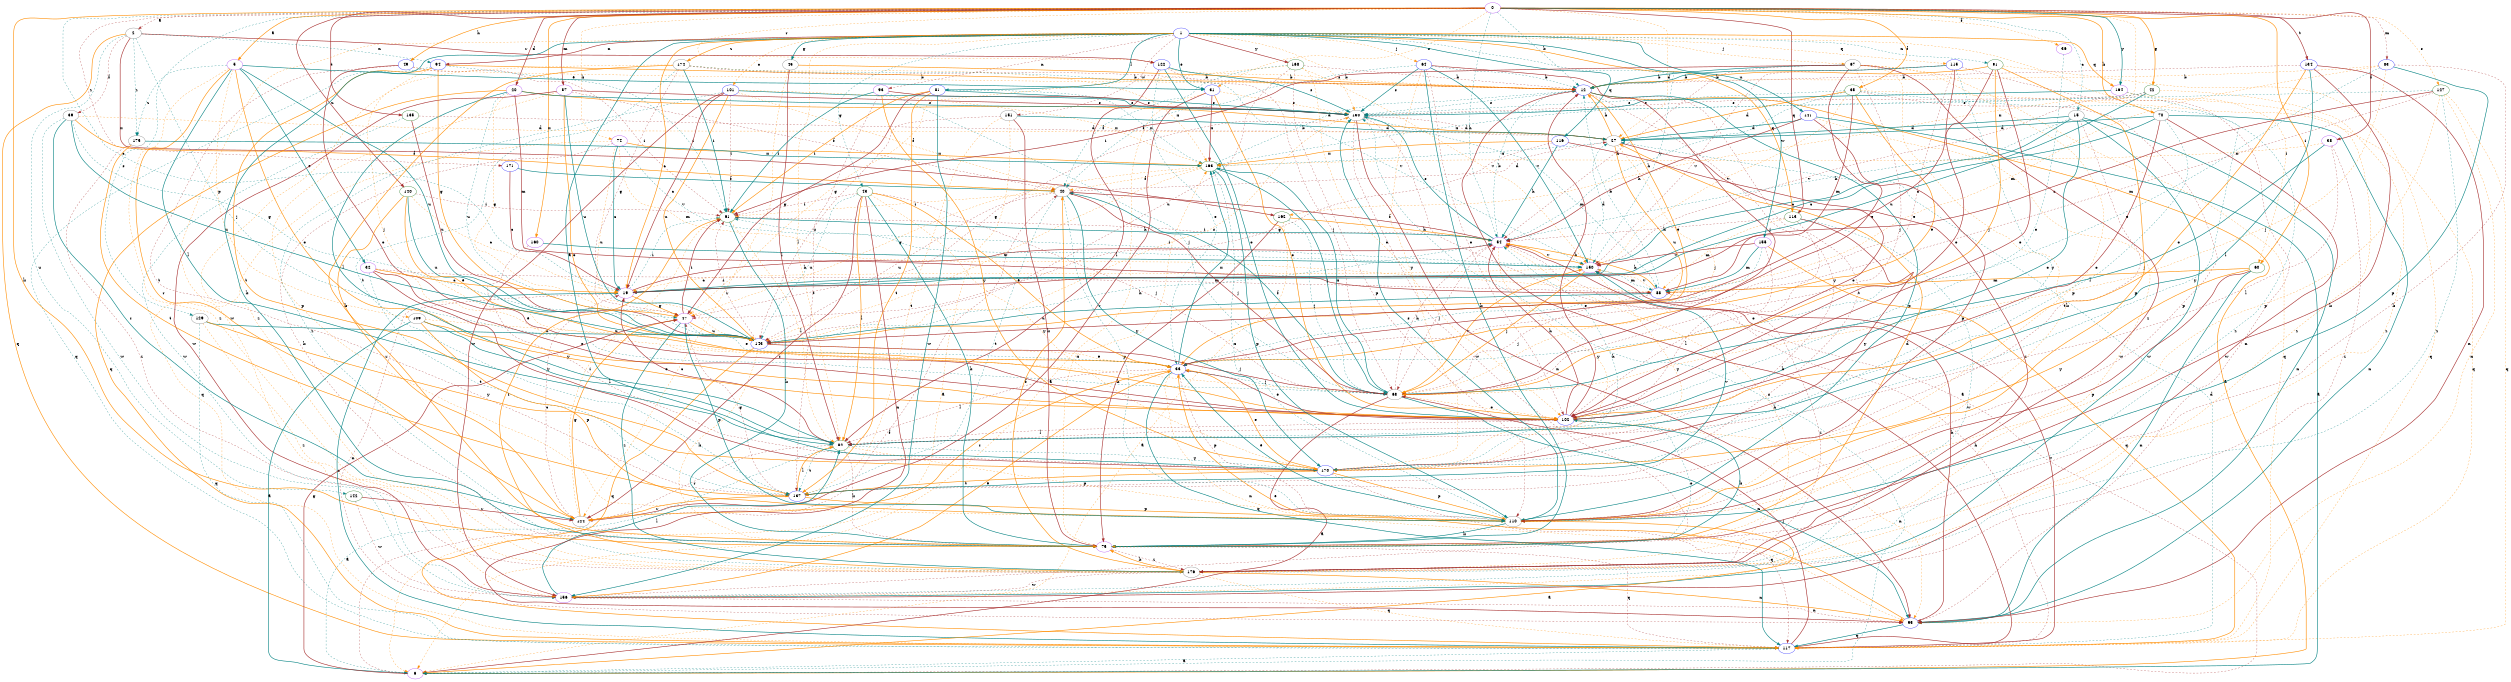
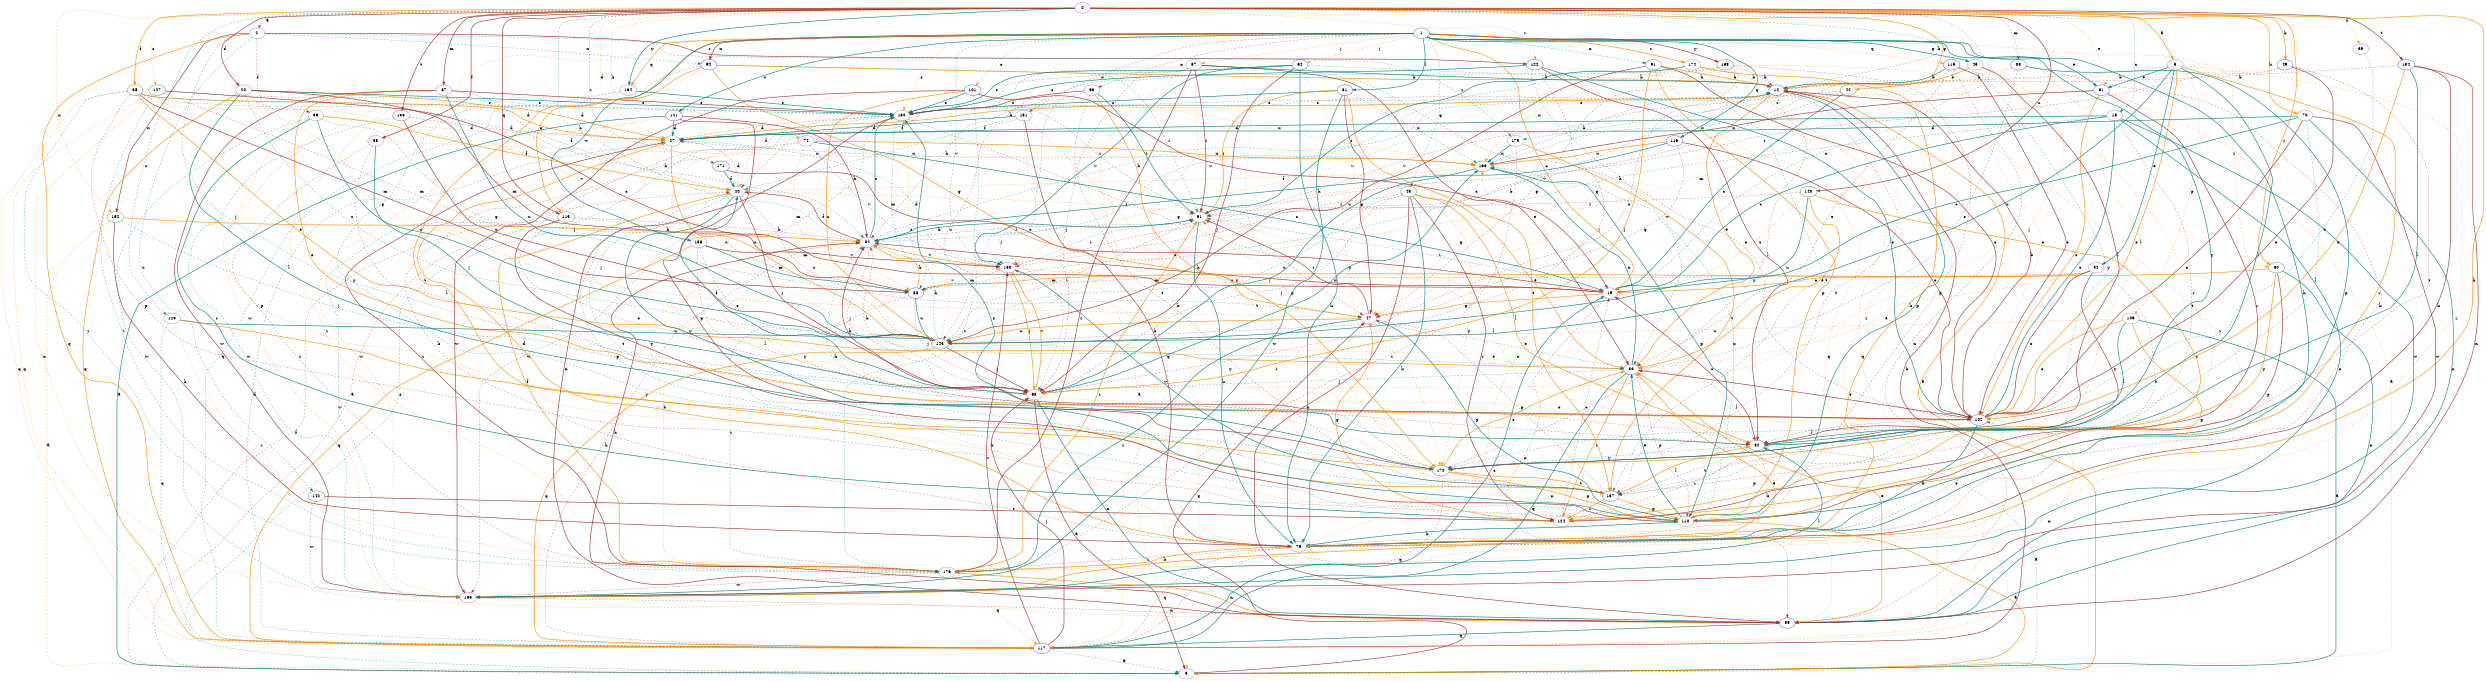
  strict digraph {
    node [color=blue]
    edge [color=darkorange style=dashed]
    0 [color=purple]
    2 [color=gray40]
    5 [color=purple]
    12
    15 [color=gray40]
    19 [color=purple]
    20 [color=purple]
    27 [color=gray40]
    31
    35 [color=darkgreen]
    36 [color=purple]
    38 [color=purple]
    42 [color=darkgreen]
    49
    54 [color=purple]
    60 [color=darkgreen]
    70 [color=gray40]
    74 [color=purple]
    75 [color=purple]
    83
    87 [color=purple]
    113 [color=darkgreen]
    122
    127 [color=darkgreen]
    129 [color=gray40]
    134
    135 [color=darkgreen]
    140 [color=darkgreen]
-   160 [color=purple]
    162 [color=darkgreen]
    164 [color=purple]
    171
    94
    39 [color=gray40]
    68 [color=gray40]
    117
    142 [color=darkgreen]
    175 [color=gray40]
    82 [color=darkgreen]
    32 [color=purple]
    102
    109 [color=gray40]
    124 [color=gray40]
    143
    176 [color=gray40]
    130 [color=gray40]
    170
    6 [color=purple]
    33
    110 [color=gray40]
    137
    156 [color=purple]
    95
    47 [color=purple]
    61 [color=darkgreen]
    88
    163 [color=darkgreen]
    150 [color=purple]
    40 [color=gray40]
    1
    43 [color=darkgreen]
    45 [color=gray40]
    64
    67 [color=gray40]
    81
    91 [color=darkgreen]
    93 [color=purple]
    101
    115
    116
    141
    151 [color=gray40]
    155 [color=purple]
    168 [color=darkgreen]
    174 [color=gray40]
    0 -> 2 [color=brown label=a]
    0 -> 5 [label=a style=bold]
    0 -> 12 [color=teal label=b]
    0 -> 15 [color=teal label=c]
    0 -> 19 [color=teal label=c]
    0 -> 20 [color=brown label=d style=bold]
    0 -> 27 [label=d]
    0 -> 31 [label=e]
    0 -> 35 [label=f style=bold]
    0 -> 36 [label=f]
    0 -> 38 [color=brown label=f style=bold]
    0 -> 42 [label=g style=bold]
    0 -> 49 [label=h style=bold]
    0 -> 54 [color=teal label=h]
    0 -> 60 [label=i style=bold]
    0 -> 70 [label=k style=bold]
    0 -> 74 [label=k]
    0 -> 75 [label=k style=bold]
    0 -> 83 [color=brown label=m]
    0 -> 87 [color=brown label=m style=bold]
    0 -> 113 [color=brown label=q style=bold]
    0 -> 122 [label=r]
    0 -> 127 [label=s]
    0 -> 129 [color=teal label=s]
    0 -> 134 [color=brown label=t style=bold]
    0 -> 135 [color=brown label=t style=bold]
    0 -> 140 [color=brown label=u style=bold]
-   0 -> 160 [label=x style=bold]
    0 -> 162 [label=x]
    0 -> 164 [color=teal label=y style=bold]
    0 -> 171 [color=brown label=z]
    2 -> 122 [color=brown label=r style=bold]
    2 -> 162 [color=brown label=x style=bold]
    2 -> 94 [color=teal label=n]
    2 -> 39 [color=brown label=f]
    2 -> 68 [color=teal label=j]
    2 -> 117 [label=q style=bold]
    2 -> 142 [color=teal label=u]
    2 -> 175 [color=teal label=z]
    5 -> 31 [color=teal label=e style=bold]
    5 -> 175 [color=teal label=z]
    5 -> 82 [color=teal label=l style=bold]
    5 -> 32 [color=teal label=e style=bold]
    5 -> 102 [label=o style=bold]
    5 -> 109 [label=p]
    5 -> 124 [label=r style=bold]
    5 -> 143 [color=teal label=u style=bold]
    5 -> 176 [label=z]
    12 -> 130 [color=teal label=s]
    12 -> 170 [color=brown label=y]
    12 -> 6 [label=a style=bold]
    12 -> 33 [label=e style=bold]
    12 -> 110 [color=teal label=p style=bold]
    12 -> 137 [color=brown label=t]
    15 -> 19 [color=teal label=c style=bold]
    15 -> 27 [color=teal label=d style=bold]
    15 -> 54 [color=teal label=h]
    15 -> 102 [color=teal label=o style=bold]
    15 -> 137 [color=brown label=t]
    15 -> 156 [color=teal label=w style=bold]
    15 -> 95 [color=teal label=n style=bold]
    19 -> 54 [color=brown label=h style=bold]
    19 -> 95 [color=brown label=n]
    19 -> 47 [label=g style=bold]
    19 -> 61 [color=teal label=i]
    20 -> 27 [label=d style=bold]
    20 -> 117 [label=q style=bold]
    20 -> 82 [color=teal label=l style=bold]
    20 -> 143 [color=teal label=u]
    20 -> 130 [color=teal label=s style=bold]
    20 -> 47 [label=g]
    20 -> 88 [color=brown label=m style=bold]
    27 -> 12 [label=b style=bold]
    27 -> 68 [label=j]
    27 -> 143 [label=u style=bold]
    27 -> 176 [color=brown label=z style=bold]
    27 -> 163 [color=teal label=x]
    31 -> 102 [label=o style=bold]
    31 -> 124 [color=brown label=r style=bold]
    31 -> 130 [label=s]
    31 -> 6 [label=a]
    31 -> 163 [color=brown label=x style=bold]
    35 -> 27 [label=d style=bold]
    35 -> 54 [color=teal label=h]
    35 -> 117 [label=q]
    35 -> 176 [color=teal label=z]
    35 -> 130 [color=teal label=s]
    35 -> 33 [label=e style=bold]
    35 -> 110 [color=brown label=p]
    35 -> 88 [color=brown label=m style=bold]
    35 -> 150 [label=v]
    36 -> 102 [color=teal label=o]
    38 -> 68 [color=teal label=j style=bold]
    38 -> 82 [color=brown label=l]
    38 -> 176 [color=brown label=z]
    38 -> 163 [label=x]
    42 -> 19 [color=teal label=c style=bold]
    42 -> 176 [label=z]
    42 -> 130 [color=brown label=s]
    42 -> 163 [color=teal label=x]
    42 -> 150 [color=brown label=v]
    49 -> 12 [label=b]
    49 -> 102 [color=brown label=o style=bold]
    49 -> 137 [color=brown label=t]
    49 -> 61 [color=brown label=i]
    54 -> 12 [color=teal label=b]
    54 -> 68 [color=brown label=j]
    54 -> 130 [color=teal label=s style=bold]
    54 -> 170 [label=y]
    54 -> 61 [color=brown label=i]
    54 -> 150 [label=v style=bold]
    54 -> 40 [color=brown label=f style=bold]
    60 -> 170 [label=y style=bold]
    60 -> 110 [color=brown label=p style=bold]
    60 -> 95 [color=teal label=n style=bold]
    60 -> 88 [label=m style=bold]
    70 -> 19 [color=teal label=c style=bold]
    70 -> 27 [color=teal label=d style=bold]
    70 -> 82 [color=teal label=l]
    70 -> 102 [color=brown label=o style=bold]
    70 -> 156 [color=brown label=w style=bold]
    70 -> 95 [color=teal label=n style=bold]
    74 -> 19 [color=teal label=c style=bold]
    74 -> 75 [color=brown label=k]
-   74 -> 117 [label=q]
+   174 -> 117 [label=q]
    74 -> 143 [label=u]
    74 -> 88 [label=m]
    74 -> 163 [label=x style=bold]
    74 -> 150 [color=teal label=v]
    75 -> 27 [label=d style=bold]
    75 -> 117 [color=brown label=q]
    75 -> 102 [color=teal label=o]
    75 -> 176 [color=brown label=z]
    75 -> 163 [label=x]
    83 -> 12 [label=b]
    83 -> 75 [color=brown label=k]
    83 -> 68 [label=j]
    83 -> 33 [color=teal label=e]
    83 -> 110 [color=teal label=p style=bold]
    83 -> 88 [label=m]
    87 -> 102 [label=o style=bold]
    87 -> 143 [color=teal label=u style=bold]
    87 -> 130 [color=brown label=s style=bold]
    87 -> 110 [label=p]
    87 -> 156 [color=brown label=w style=bold]
    87 -> 40 [color=brown label=f]
    113 -> 54 [color=brown label=h]
    113 -> 102 [color=brown label=o]
    113 -> 170 [color=brown label=y style=bold]
    113 -> 156 [color=teal label=w]
    113 -> 88 [label=m]
    122 -> 12 [label=b]
    122 -> 68 [color=brown label=j]
    122 -> 82 [color=brown label=l style=bold]
    122 -> 102 [color=teal label=o style=bold]
    122 -> 130 [color=teal label=s style=bold]
-   122 -> 33 [color=teal label=e]
+   122 -> 33 [color=teal label=w]
    127 -> 19 [color=brown label=c style=bold]
    127 -> 117 [label=q]
    127 -> 176 [color=teal label=z]
    127 -> 130 [color=teal label=s]
-   127 -> 110 [label=p]
    127 -> 95 [label=n]
    127 -> 88 [color=brown label=m]
    129 -> 117 [color=teal label=q]
    129 -> 143 [color=teal label=u style=bold]
    129 -> 176 [label=z]
    129 -> 170 [label=y style=bold]
    134 -> 12 [color=brown label=b]
    134 -> 75 [color=brown label=k style=bold]
    134 -> 82 [color=teal label=l style=bold]
    134 -> 102 [label=o style=bold]
    134 -> 95 [color=brown label=n style=bold]
    135 -> 27 [color=brown label=d]
    135 -> 143 [color=brown label=u style=bold]
    135 -> 156 [color=teal label=w]
    140 -> 19 [label=c]
    140 -> 124 [label=r style=bold]
    140 -> 143 [color=teal label=u style=bold]
    140 -> 33 [label=e style=bold]
    140 -> 61 [color=brown label=i]
-   160 -> 170 [color=brown label=y]
-   160 -> 150 [color=teal label=v style=bold]
    162 -> 54 [label=h style=bold]
    162 -> 75 [color=brown label=k style=bold]
    162 -> 68 [color=teal label=j]
    162 -> 6 [label=a]
    164 -> 176 [label=z]
    164 -> 130 [color=teal label=s style=bold]
    164 -> 170 [color=teal label=y]
    171 -> 19 [color=brown label=c style=bold]
    171 -> 40 [color=teal label=f style=bold]
    94 -> 12 [label=b style=bold]
    94 -> 68 [label=j]
    94 -> 117 [color=teal label=q]
    94 -> 137 [label=t style=bold]
    94 -> 47 [label=g style=bold]
    94 -> 61 [color=teal label=i]
    39 -> 27 [label=d]
    39 -> 124 [color=teal label=r style=bold]
    39 -> 143 [color=teal label=u style=bold]
    39 -> 156 [color=teal label=w]
    39 -> 47 [color=teal label=g]
    39 -> 40 [label=f style=bold]
    68 -> 54 [color=brown label=h]
    68 -> 102 [label=o]
    68 -> 6 [color=brown label=a style=bold]
    68 -> 95 [color=teal label=n style=bold]
    68 -> 163 [color=teal label=x style=bold]
    68 -> 150 [label=v style=bold]
    68 -> 40 [color=teal label=f style=bold]
    117 -> 12 [color=brown label=b style=bold]
    117 -> 19 [color=teal label=c style=bold]
    117 -> 27 [color=teal label=d]
    117 -> 54 [color=brown label=h]
    117 -> 68 [color=brown label=j style=bold]
    117 -> 6 [color=teal label=a]
    117 -> 150 [color=brown label=v style=bold]
    142 -> 124 [color=brown label=r style=bold]
    142 -> 156 [color=brown label=w]
    175 -> 176 [color=brown label=z]
    175 -> 137 [label=t style=bold]
    175 -> 163 [color=teal label=x style=bold]
    82 -> 19 [color=brown label=c style=bold]
    82 -> 75 [color=brown label=k]
    82 -> 124 [color=brown label=r]
    82 -> 170 [color=teal label=y]
    82 -> 6 [color=teal label=a]
    82 -> 110 [label=p]
    82 -> 137 [color=teal label=t]
    32 -> 19 [label=c style=bold]
    32 -> 102 [color=brown label=o style=bold]
    32 -> 170 [color=brown label=y style=bold]
    32 -> 33 [label=e]
    32 -> 137 [color=teal label=t]
    32 -> 88 [color=brown label=m]
    102 -> 12 [color=brown label=b style=bold]
    102 -> 54 [color=brown label=h style=bold]
    102 -> 75 [color=teal label=k style=bold]
    102 -> 82 [color=brown label=l]
    102 -> 33 [color=brown label=e style=bold]
    102 -> 95 [label=n]
    109 -> 82 [color=teal label=l style=bold]
    109 -> 102 [label=o style=bold]
    109 -> 143 [label=u]
    109 -> 6 [color=teal label=a style=bold]
    109 -> 110 [label=p style=bold]
    124 -> 19 [color=brown label=c]
    124 -> 47 [label=g style=bold]
    124 -> 61 [label=i]
    143 -> 54 [color=teal label=h]
    143 -> 75 [label=k]
    143 -> 68 [color=brown label=j style=bold]
    143 -> 117 [label=q style=bold]
    143 -> 130 [label=s]
    143 -> 33 [label=e]
    143 -> 61 [color=brown label=i]
    176 -> 54 [label=h]
    176 -> 75 [label=k style=bold]
    176 -> 117 [label=q]
    176 -> 156 [color=brown label=w]
    176 -> 95 [label=n style=bold]
    176 -> 61 [label=i style=bold]
    176 -> 40 [label=f style=bold]
    130 -> 27 [color=brown label=d]
    130 -> 6 [color=brown label=a]
    130 -> 156 [color=brown label=w]
    130 -> 95 [color=brown label=n style=bold]
    130 -> 47 [color=brown label=g]
    130 -> 88 [color=teal label=m]
    170 -> 54 [color=teal label=h]
    170 -> 117 [color=brown label=q]
    170 -> 33 [label=e style=bold]
    170 -> 110 [label=p style=bold]
    170 -> 137 [label=t style=bold]
    6 -> 130 [color=teal label=s]
    6 -> 47 [color=brown label=g style=bold]
    6 -> 40 [color=brown label=f]
    33 -> 68 [color=teal label=j]
    33 -> 117 [color=teal label=q style=bold]
    33 -> 82 [color=brown label=l]
    33 -> 124 [label=r style=bold]
    33 -> 110 [color=brown label=p]
    33 -> 95 [label=n]
    33 -> 163 [color=teal label=x style=bold]
    110 -> 75 [color=teal label=k style=bold]
    110 -> 130 [color=teal label=s style=bold]
    110 -> 6 [label=a style=bold]
    110 -> 33 [color=teal label=e style=bold]
    110 -> 163 [color=teal label=x]
    137 -> 82 [label=l style=bold]
    137 -> 124 [label=r style=bold]
    137 -> 110 [label=p style=bold]
    137 -> 47 [color=brown label=g]
    137 -> 150 [color=teal label=v style=bold]
    156 -> 82 [color=teal label=l style=bold]
    156 -> 33 [label=e style=bold]
    156 -> 95 [color=brown label=n]
    95 -> 54 [color=brown label=h style=bold]
    95 -> 117 [color=teal label=q style=bold]
    95 -> 33 [label=e style=bold]
    47 -> 143 [label=u style=bold]
    47 -> 176 [color=teal label=z style=bold]
    47 -> 33 [color=teal label=e]
    47 -> 110 [color=teal label=p style=bold]
    47 -> 61 [color=brown label=i style=bold]
    61 -> 54 [color=teal label=h style=bold]
    61 -> 75 [color=teal label=k style=bold]
    61 -> 82 [label=l]
    88 -> 12 [color=teal label=b]
    88 -> 54 [label=h style=bold]
    88 -> 68 [color=brown label=j]
    88 -> 143 [color=teal label=u style=bold]
    88 -> 176 [color=brown label=z]
    88 -> 150 [label=v]
    163 -> 12 [color=teal label=b]
    163 -> 68 [color=teal label=j style=bold]
    163 -> 143 [label=u]
    163 -> 110 [color=teal label=p style=bold]
    163 -> 47 [label=g]
    163 -> 40 [label=f]
    150 -> 19 [label=c]
    150 -> 27 [color=teal label=d]
    150 -> 68 [label=j style=bold]
    150 -> 170 [label=y]
    150 -> 61 [color=teal label=i]
    150 -> 88 [color=teal label=m]
    40 -> 27 [color=brown label=d]
    40 -> 68 [color=brown label=j style=bold]
    40 -> 143 [color=brown label=u]
    40 -> 170 [color=teal label=y style=bold]
    40 -> 110 [color=teal label=p]
    40 -> 137 [color=teal label=t]
    40 -> 61 [label=i]
    1 -> 19 [label=c style=bold]
    1 -> 31 [color=teal label=e style=bold]
    1 -> 60 [label=i]
    1 -> 75 [color=teal label=k style=bold]
    1 -> 113 [label=q style=bold]
    1 -> 164 [label=q style=bold]
    1 -> 94 [color=brown label=n style=bold]
    1 -> 82 [label=l]
    1 -> 130 [label=s]
-   1 -> 170 [color=teal label=a style=bold]
+   1 -> 170 [color=teal label=y style=bold]
    1 -> 156 [label=w]
    1 -> 150 [color=teal label=v]
    1 -> 43 [color=teal label=g]
    1 -> 45 [color=teal label=g style=bold]
    1 -> 64 [label=j]
    1 -> 67 [label=j]
    1 -> 81 [color=teal label=l style=bold]
    1 -> 91 [color=teal label=n]
    1 -> 93 [color=brown label=n]
    1 -> 101 [label=o]
    1 -> 115 [label=q]
    1 -> 116 [color=teal label=q style=bold]
    1 -> 141 [color=teal label=u style=bold]
    1 -> 151 [color=brown label=w]
    1 -> 155 [color=teal label=w style=bold]
    1 -> 168 [color=brown label=y style=bold]
    1 -> 174 [label=z style=bold]
    43 -> 75 [color=teal label=k style=bold]
    43 -> 68 [color=brown label=j]
    43 -> 82 [label=l style=bold]
    43 -> 124 [color=brown label=r style=bold]
    43 -> 143 [color=teal label=u]
    43 -> 170 [label=y]
    43 -> 33 [label=e style=bold]
    43 -> 95 [color=brown label=n style=bold]
    43 -> 61 [color=brown label=i]
    45 -> 12 [label=b style=bold]
    45 -> 82 [color=brown label=l style=bold]
    45 -> 124 [label=r]
    64 -> 12 [color=teal label=b]
    64 -> 75 [color=teal label=k style=bold]
    64 -> 68 [color=brown label=j style=bold]
    64 -> 102 [color=brown label=o]
    64 -> 130 [color=teal label=s style=bold]
    64 -> 170 [label=y]
    64 -> 150 [color=teal label=v style=bold]
    64 -> 40 [color=teal label=f]
    67 -> 12 [color=teal label=b style=bold]
    67 -> 54 [color=brown label=h]
    67 -> 75 [label=k]
    67 -> 68 [color=brown label=j]
    67 -> 117 [label=q]
    67 -> 176 [color=brown label=z style=bold]
    67 -> 33 [color=brown label=e style=bold]
    67 -> 110 [label=p]
    67 -> 61 [color=brown label=i style=bold]
    81 -> 130 [color=teal label=s style=bold]
    81 -> 137 [label=t style=bold]
    81 -> 156 [color=teal label=w style=bold]
    81 -> 47 [color=brown label=g style=bold]
    81 -> 61 [label=i style=bold]
    81 -> 163 [color=teal label=x]
    91 -> 12 [label=b style=bold]
    91 -> 68 [label=j style=bold]
    91 -> 117 [label=q]
    91 -> 102 [color=brown label=o style=bold]
    91 -> 143 [color=brown label=u style=bold]
    91 -> 110 [label=p style=bold]
    93 -> 68 [color=teal label=j]
    93 -> 130 [color=brown label=s style=bold]
    93 -> 170 [label=y style=bold]
    93 -> 137 [color=brown label=t]
    93 -> 61 [color=teal label=i style=bold]
    101 -> 19 [color=brown label=c style=bold]
    101 -> 143 [label=u style=bold]
    101 -> 176 [color=teal label=z]
    101 -> 130 [color=teal label=s style=bold]
    101 -> 156 [color=brown label=w style=bold]
    101 -> 61 [color=brown label=i]
    101 -> 163 [label=x]
    101 -> 40 [label=f]
    115 -> 12 [color=teal label=b style=bold]
    115 -> 102 [color=brown label=o style=bold]
    115 -> 170 [color=teal label=y]
    115 -> 33 [color=brown label=e]
    115 -> 95 [color=brown label=n]
    115 -> 150 [color=brown label=v]
    116 -> 54 [color=teal label=h style=bold]
    116 -> 102 [color=brown label=o style=bold]
    116 -> 47 [color=brown label=g]
    116 -> 163 [label=x style=bold]
    141 -> 27 [color=teal label=d style=bold]
    141 -> 54 [color=brown label=h style=bold]
    141 -> 6 [color=teal label=a style=bold]
    141 -> 110 [color=brown label=p style=bold]
    141 -> 156 [label=w]
    151 -> 27 [color=teal label=d style=bold]
    151 -> 75 [color=brown label=k style=bold]
    151 -> 143 [color=brown label=u]
    151 -> 6 [label=a]
    151 -> 137 [label=t]
    155 -> 117 [label=q style=bold]
    155 -> 82 [color=brown label=l]
    155 -> 33 [color=teal label=e]
    155 -> 88 [color=teal label=m style=bold]
    155 -> 150 [color=brown label=v style=bold]
    168 -> 12 [color=brown label=b]
    168 -> 102 [label=o]
    168 -> 143 [color=brown label=u]
    168 -> 110 [color=brown label=p]
    168 -> 47 [label=g]
    168 -> 150 [label=v]
    168 -> 40 [color=teal label=f]
    174 -> 12 [color=brown label=b]
    174 -> 75 [label=k style=bold]
    174 -> 176 [label=z]
    174 -> 137 [color=teal label=t]
    174 -> 47 [color=brown label=g]
    174 -> 61 [color=teal label=i style=bold]
    174 -> 163 [label=x]
    174 -> 150 [color=teal label=v]
  }
